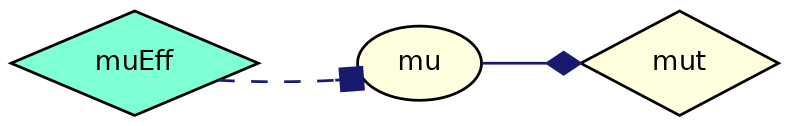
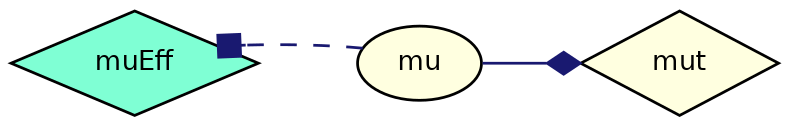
  digraph {
    rankdir=LR
    node [color=black fillcolor=lightyellow fontname=Helvetica fontsize=10 shape=diamond style=filled]
    edge [color=midnightblue fontname=Helvetica fontsize=10 labelfontname=Helvetica labelfontsize=10]
    n1 [fillcolor=aquamarine fontcolor=black height=0.2 label=muEff width=0.4]
    n2 [height=0.2 label=mu shape=ellipse width=0.4]
    n3 [height=0.2 label=mut width=0.4]
-   n1 -> n2 [arrowhead=box style=dashed]
+   n2 -> n1 [arrowhead=box style=dashed]
    n2 -> n3 [arrowhead=diamond style=solid]
  }
